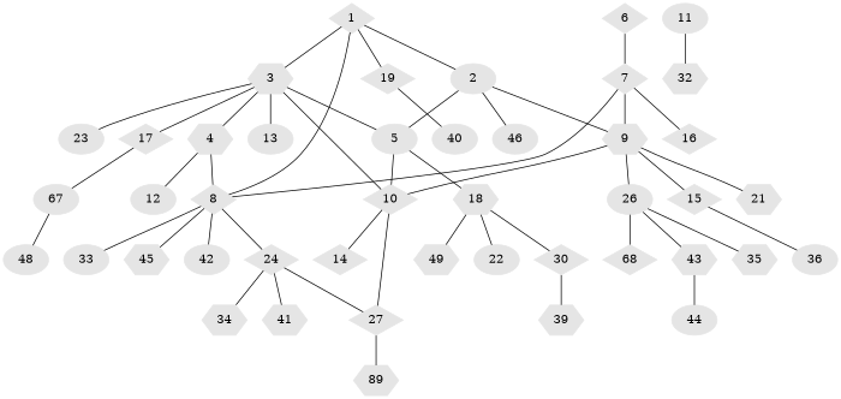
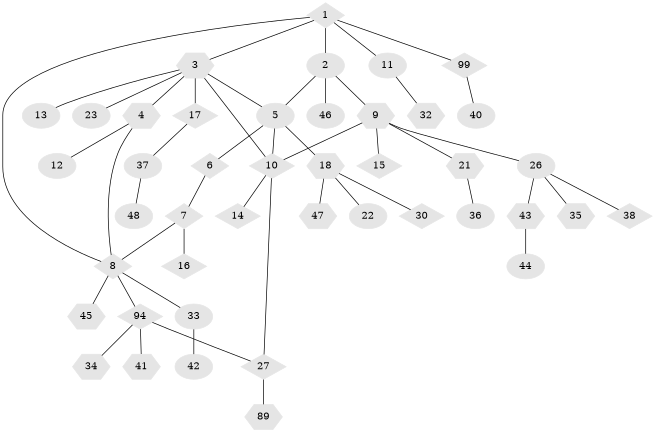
  graph {
    node [color=gray90 shape=ellipse style=filled]
    1 [shape=diamond]
    2
    3 [shape=hexagon]
    8 [shape=diamond]
    11
-   19 [shape=diamond]
+   19 [shape=diamond label=99]
    5
    9 [shape=hexagon]
    46
    4 [shape=hexagon]
    10 [shape=diamond]
    13
    17 [shape=diamond]
    23
-   24 [shape=diamond]
+   24 [shape=diamond label=94]
    33
    45 [shape=hexagon]
    32 [shape=hexagon]
    40
    6 [shape=diamond]
    18 [shape=hexagon]
    15 [shape=diamond]
    21 [shape=hexagon]
    26
    12
    14 [shape=diamond]
    27 [shape=diamond]
-   37 [label=67]
+   37
    7 [shape=diamond]
    22
    30 [shape=diamond]
-   47 [shape=hexagon label=49]
+   47 [shape=hexagon]
    16 [shape=diamond]
    34 [shape=hexagon]
    41 [shape=hexagon]
    42
    36
    35 [shape=hexagon]
-   38 [shape=diamond label=68]
+   38 [shape=diamond]
    43 [shape=hexagon]
    n41 [label=89 shape=hexagon]
    48
-   39 [shape=hexagon]
    44
    1 -- 2
    1 -- 3
    1 -- 8
+   1 -- 11
    1 -- 19
    2 -- 5
    2 -- 9
    2 -- 46
    3 -- 5
    3 -- 4
    3 -- 10
    3 -- 13
    3 -- 17
    3 -- 23
    8 -- 24
    8 -- 33
    8 -- 45
    11 -- 32
    19 -- 40
    5 -- 10
+   5 -- 6
    5 -- 18
    9 -- 10
    9 -- 15
    9 -- 21
    9 -- 26
    4 -- 8
    4 -- 12
    10 -- 14
    10 -- 27
    17 -- 37
    24 -- 27
    24 -- 34
    24 -- 41
-   8 -- 42
+   33 -- 42
    6 -- 7
    18 -- 22
    18 -- 30
    18 -- 47
-   15 -- 36
+   21 -- 36
    26 -- 35
    26 -- 38
    26 -- 43
    27 -- n41
    37 -- 48
    7 -- 8
-   7 -- 9
    7 -- 16
-   30 -- 39
    43 -- 44
  }
